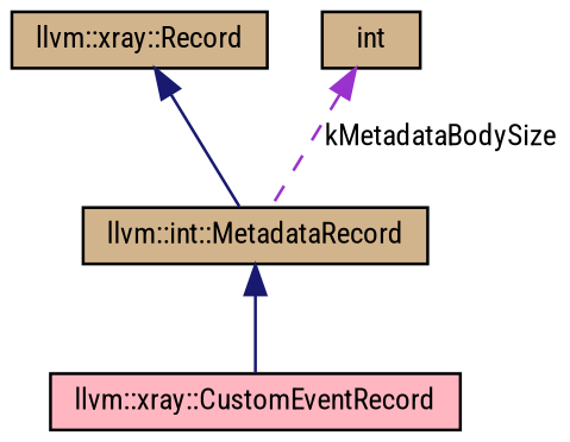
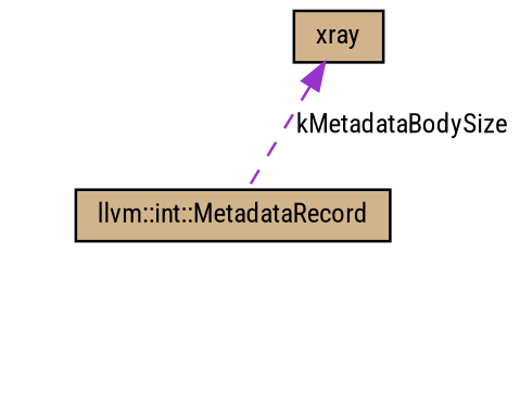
  digraph {
    fontname="Roboto Condensed"
    node [color=black fillcolor=tan fontname="Roboto Condensed" fontsize=10 shape=box style=filled]
    edge [color=midnightblue dir=back fontname="Roboto Condensed" fontsize=10 labelfontname=Helvetica labelfontsize=10 style=solid]
-   n1 [fillcolor=lightpink fontcolor=black height=0.2 label="llvm::xray::CustomEventRecord" width=0.4]
    n2 [height=0.2 label="llvm::int::MetadataRecord" width=0.4]
-   n3 [height=0.2 label="llvm::xray::Record" width=0.4]
-   n4 [height=0.2 label=int width=0.4]
-   n2 -> n1
-   n3 -> n2
+   n4 [height=0.2 label=xray width=0.4]
    n4 -> n2 [color=darkorchid3 label=" kMetadataBodySize" style=dashed]
  }
